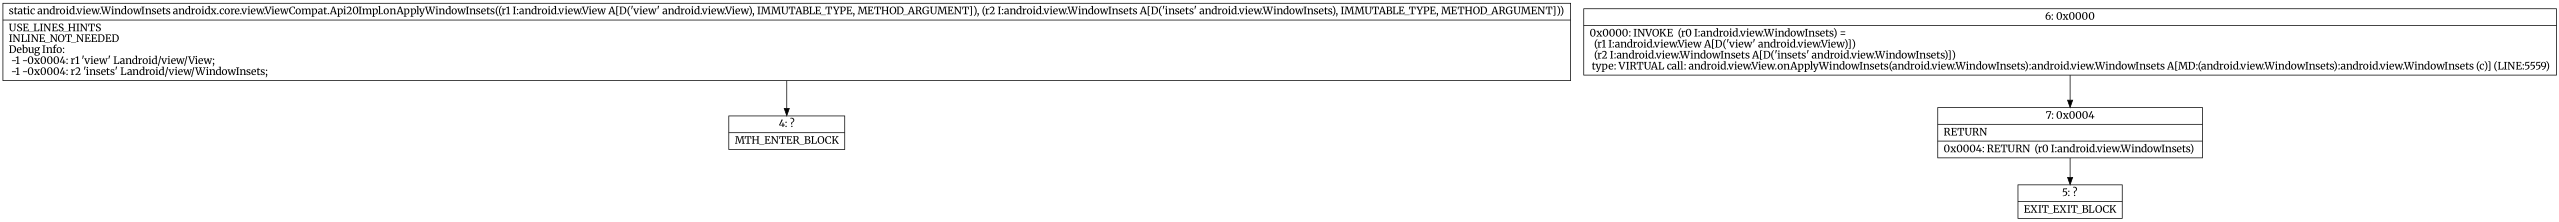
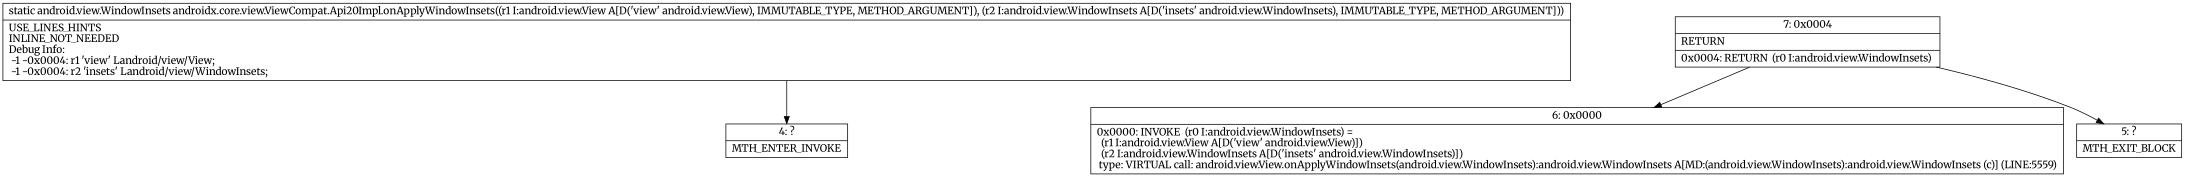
  digraph {
    fontname=Merriweather
    node [fontname=Merriweather shape=record]
    edge [fontname=Merriweather]
-   n1 [label="{4\:\ ?|MTH_ENTER_BLOCK\l}"]
+   n1 [label="{4\:\ ?|MTH_ENTER_INVOKE\l}"]
    n2 [label="{6\:\ 0x0000|0x0000: INVOKE  (r0 I:android.view.WindowInsets) = \l  (r1 I:android.view.View A[D('view' android.view.View)])\l  (r2 I:android.view.WindowInsets A[D('insets' android.view.WindowInsets)])\l type: VIRTUAL call: android.view.View.onApplyWindowInsets(android.view.WindowInsets):android.view.WindowInsets A[MD:(android.view.WindowInsets):android.view.WindowInsets (c)] (LINE:5559)\l}"]
    n3 [label="{7\:\ 0x0004|RETURN\l|0x0004: RETURN  (r0 I:android.view.WindowInsets) \l}"]
-   n4 [label="{5\:\ ?|EXIT_EXIT_BLOCK\l}"]
+   n4 [label="{5\:\ ?|MTH_EXIT_BLOCK\l}"]
    n5 [label="{static android.view.WindowInsets androidx.core.view.ViewCompat.Api20Impl.onApplyWindowInsets((r1 I:android.view.View A[D('view' android.view.View), IMMUTABLE_TYPE, METHOD_ARGUMENT]), (r2 I:android.view.WindowInsets A[D('insets' android.view.WindowInsets), IMMUTABLE_TYPE, METHOD_ARGUMENT]))  | USE_LINES_HINTS\lINLINE_NOT_NEEDED\lDebug Info:\l  \-1 \-0x0004: r1 'view' Landroid\/view\/View;\l  \-1 \-0x0004: r2 'insets' Landroid\/view\/WindowInsets;\l}"]
-   n2 -> n3
+   n3 -> n2
    n3 -> n4
    n5 -> n1
  }
